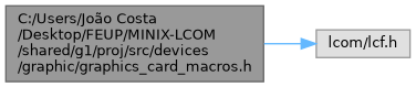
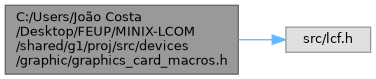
  digraph {
    rankdir=LR
    node [fontname=Helvetica fontsize=10 shape=box style=filled]
    n1 [color=gray40 fillcolor=grey60 fontcolor=black height=0.2 label="C:/Users/João Costa\l/Desktop/FEUP/MINIX-LCOM\l/shared/g1/proj/src/devices\l/graphic/graphics_card_macros.h" width=0.4]
-   n2 [color=grey60 fillcolor="#E0E0E0" height=0.2 label="lcom/lcf.h" width=0.4]
+   n2 [color=grey60 fillcolor="#E0E0E0" height=0.2 label="src/lcf.h" width=0.4]
    n1 -> n2 [color=steelblue1 fontname=Helvetica fontsize=10 labelfontname=Helvetica labelfontsize=10 style=solid]
  }
